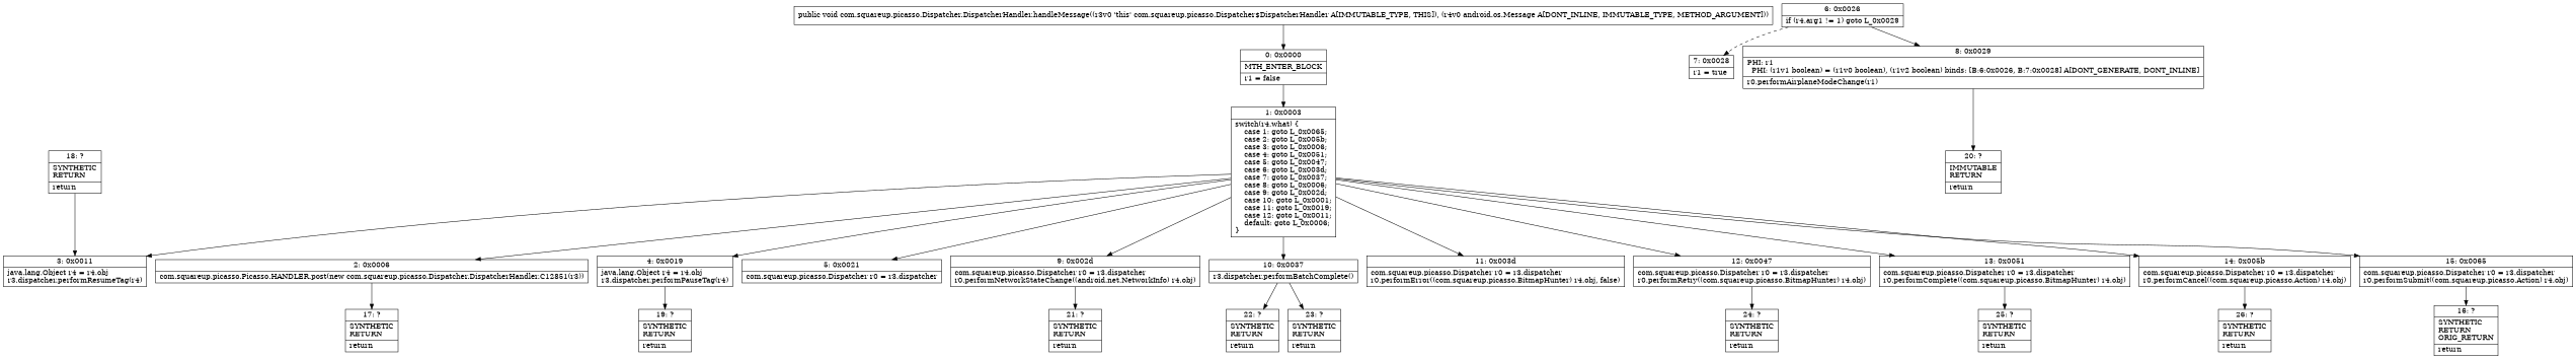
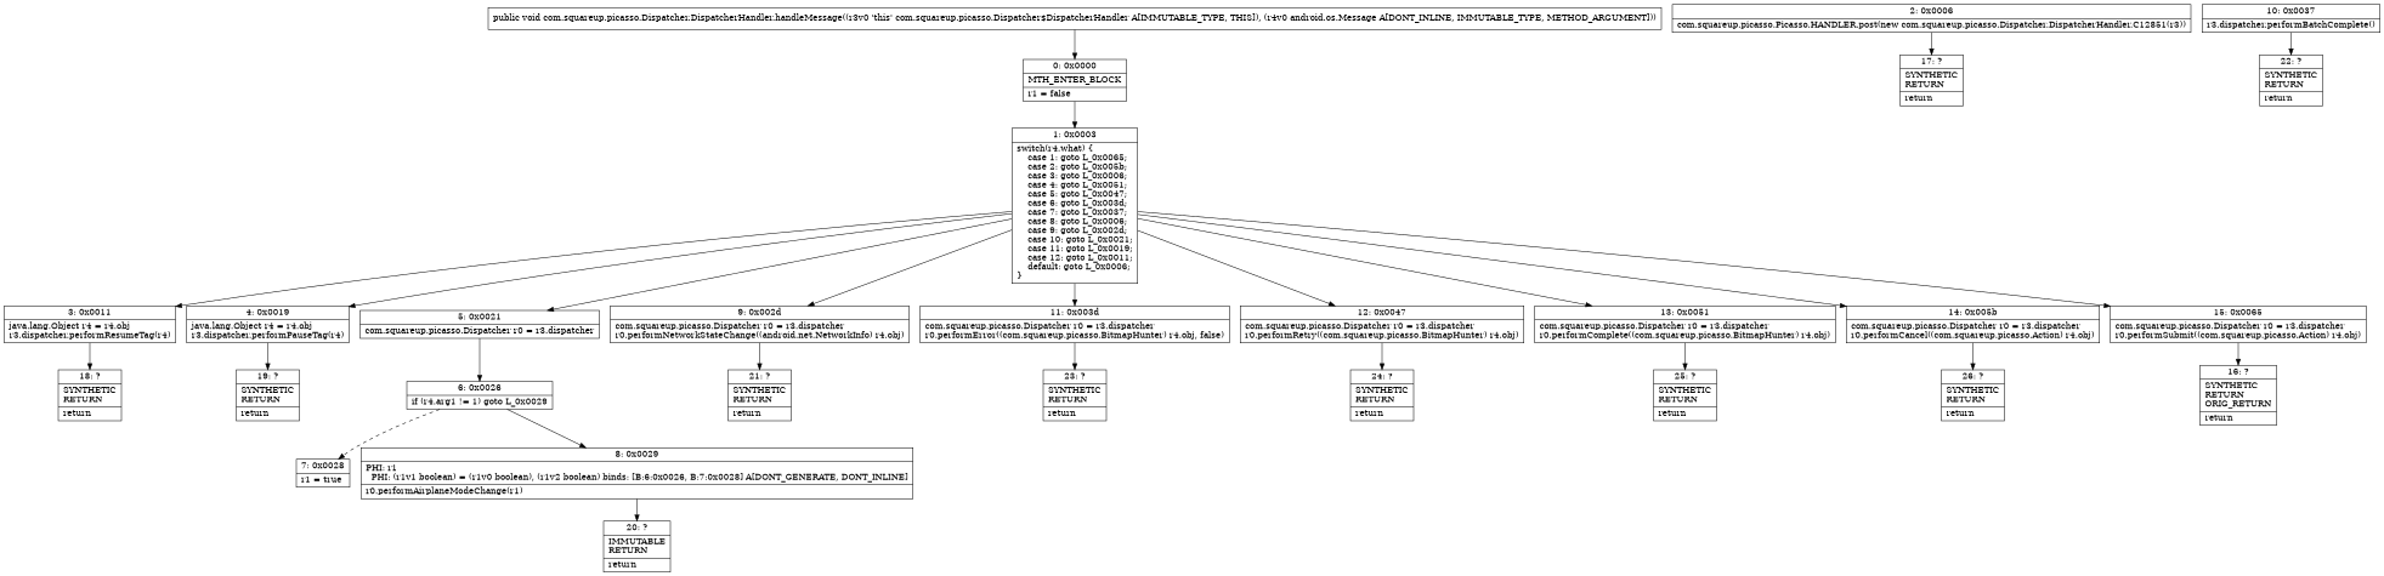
  digraph {
    node [shape=record]
    n1 [label="{0\:\ 0x0000|MTH_ENTER_BLOCK\l|r1 = false\l}"]
-   n2 [label="{1\:\ 0x0003|switch(r4.what) \{\l    case 1: goto L_0x0065;\l    case 2: goto L_0x005b;\l    case 3: goto L_0x0006;\l    case 4: goto L_0x0051;\l    case 5: goto L_0x0047;\l    case 6: goto L_0x003d;\l    case 7: goto L_0x0037;\l    case 8: goto L_0x0006;\l    case 9: goto L_0x002d;\l    case 10: goto L_0x0001;\l    case 11: goto L_0x0019;\l    case 12: goto L_0x0011;\l    default: goto L_0x0006;\l\}\l}"]
+   n2 [label="{1\:\ 0x0003|switch(r4.what) \{\l    case 1: goto L_0x0065;\l    case 2: goto L_0x005b;\l    case 3: goto L_0x0006;\l    case 4: goto L_0x0051;\l    case 5: goto L_0x0047;\l    case 6: goto L_0x003d;\l    case 7: goto L_0x0037;\l    case 8: goto L_0x0006;\l    case 9: goto L_0x002d;\l    case 10: goto L_0x0021;\l    case 11: goto L_0x0019;\l    case 12: goto L_0x0011;\l    default: goto L_0x0006;\l\}\l}"]
    n3 [label="{2\:\ 0x0006|com.squareup.picasso.Picasso.HANDLER.post(new com.squareup.picasso.Dispatcher.DispatcherHandler.C12851(r3))\l}"]
    n4 [label="{3\:\ 0x0011|java.lang.Object r4 = r4.obj\lr3.dispatcher.performResumeTag(r4)\l}"]
    n5 [label="{4\:\ 0x0019|java.lang.Object r4 = r4.obj\lr3.dispatcher.performPauseTag(r4)\l}"]
    n6 [label="{5\:\ 0x0021|com.squareup.picasso.Dispatcher r0 = r3.dispatcher\l}"]
    n7 [label="{9\:\ 0x002d|com.squareup.picasso.Dispatcher r0 = r3.dispatcher\lr0.performNetworkStateChange((android.net.NetworkInfo) r4.obj)\l}"]
    n8 [label="{10\:\ 0x0037|r3.dispatcher.performBatchComplete()\l}"]
    n9 [label="{11\:\ 0x003d|com.squareup.picasso.Dispatcher r0 = r3.dispatcher\lr0.performError((com.squareup.picasso.BitmapHunter) r4.obj, false)\l}"]
    n10 [label="{12\:\ 0x0047|com.squareup.picasso.Dispatcher r0 = r3.dispatcher\lr0.performRetry((com.squareup.picasso.BitmapHunter) r4.obj)\l}"]
    n11 [label="{13\:\ 0x0051|com.squareup.picasso.Dispatcher r0 = r3.dispatcher\lr0.performComplete((com.squareup.picasso.BitmapHunter) r4.obj)\l}"]
    n12 [label="{14\:\ 0x005b|com.squareup.picasso.Dispatcher r0 = r3.dispatcher\lr0.performCancel((com.squareup.picasso.Action) r4.obj)\l}"]
    n13 [label="{15\:\ 0x0065|com.squareup.picasso.Dispatcher r0 = r3.dispatcher\lr0.performSubmit((com.squareup.picasso.Action) r4.obj)\l}"]
    n14 [label="{17\:\ ?|SYNTHETIC\lRETURN\l|return\l}"]
    n15 [label="{18\:\ ?|SYNTHETIC\lRETURN\l|return\l}"]
    n16 [label="{19\:\ ?|SYNTHETIC\lRETURN\l|return\l}"]
    n17 [label="{6\:\ 0x0026|if (r4.arg1 != 1) goto L_0x0029\l}"]
    n18 [label="{21\:\ ?|SYNTHETIC\lRETURN\l|return\l}"]
    n19 [label="{22\:\ ?|SYNTHETIC\lRETURN\l|return\l}"]
    n20 [label="{23\:\ ?|SYNTHETIC\lRETURN\l|return\l}"]
    n21 [label="{24\:\ ?|SYNTHETIC\lRETURN\l|return\l}"]
    n22 [label="{25\:\ ?|SYNTHETIC\lRETURN\l|return\l}"]
    n23 [label="{26\:\ ?|SYNTHETIC\lRETURN\l|return\l}"]
    n24 [label="{16\:\ ?|SYNTHETIC\lRETURN\lORIG_RETURN\l|return\l}"]
    n25 [label="{7\:\ 0x0028|r1 = true\l}"]
    n26 [label="{8\:\ 0x0029|PHI: r1 \l  PHI: (r1v1 boolean) = (r1v0 boolean), (r1v2 boolean) binds: [B:6:0x0026, B:7:0x0028] A[DONT_GENERATE, DONT_INLINE]\l|r0.performAirplaneModeChange(r1)\l}"]
    n27 [label="{20\:\ ?|IMMUTABLE\lRETURN\l|return\l}"]
    n28 [label="{public void com.squareup.picasso.Dispatcher.DispatcherHandler.handleMessage((r3v0 'this' com.squareup.picasso.Dispatcher$DispatcherHandler A[IMMUTABLE_TYPE, THIS]), (r4v0 android.os.Message A[DONT_INLINE, IMMUTABLE_TYPE, METHOD_ARGUMENT])) }"]
    n1 -> n2
-   n2 -> n3
    n2 -> n4
    n2 -> n5
    n2 -> n6
    n2 -> n7
-   n2 -> n8
    n2 -> n9
    n2 -> n10
    n2 -> n11
    n2 -> n12
    n2 -> n13
    n3 -> n14
-   n15 -> n4
+   n4 -> n15
    n5 -> n16
+   n6 -> n17
    n7 -> n18
    n8 -> n19
-   n8 -> n20
+   n9 -> n20
    n10 -> n21
    n11 -> n22
    n12 -> n23
    n13 -> n24
    n17 -> n25 [style=dashed]
    n17 -> n26
    n26 -> n27
    n28 -> n1
  }
